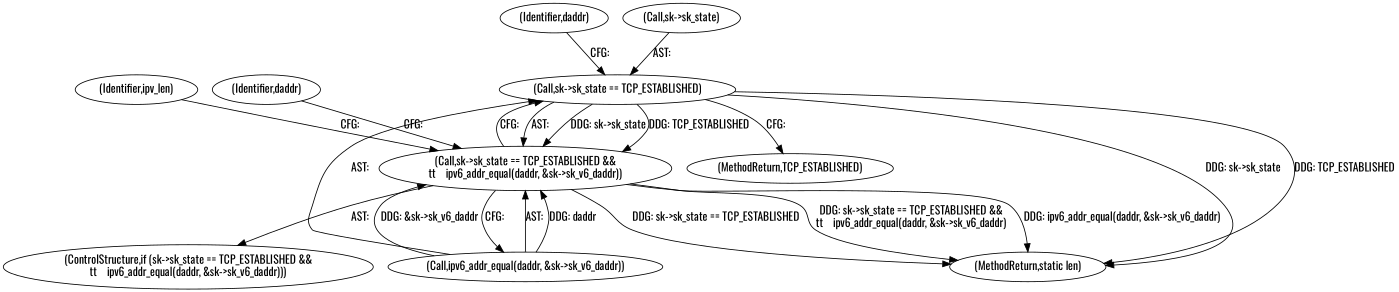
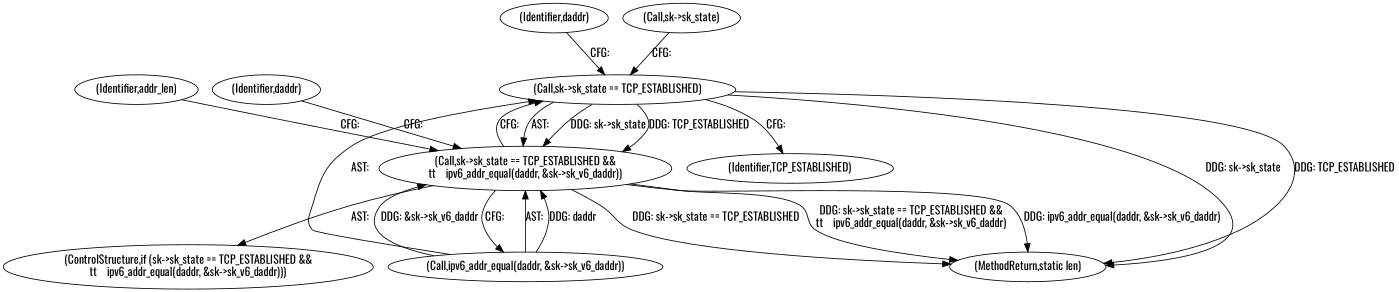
  digraph {
    fontname=Oswald
    node [fontname=Oswald]
    edge [fontname=Oswald]
    n1 [label="(Call,sk->sk_state == TCP_ESTABLISHED)"]
    n2 [label="(Call,sk->sk_state == TCP_ESTABLISHED &&\n\t\t    ipv6_addr_equal(daddr, &sk->sk_v6_daddr))"]
-   n3 [label="(MethodReturn,TCP_ESTABLISHED)"]
+   n3 [label="(Identifier,TCP_ESTABLISHED)"]
    n4 [label="(MethodReturn,static len)"]
    n5 [label="(ControlStructure,if (sk->sk_state == TCP_ESTABLISHED &&\n\t\t    ipv6_addr_equal(daddr, &sk->sk_v6_daddr)))"]
    n6 [label="(Call,ipv6_addr_equal(daddr, &sk->sk_v6_daddr))"]
-   n7 [label="(Identifier,ipv_len)"]
+   n7 [label="(Identifier,addr_len)"]
    n8 [label="(Identifier,daddr)"]
    n9 [label="(Identifier,daddr)"]
    n10 [label="(Call,sk->sk_state)"]
    n1 -> n2 [label="AST: "]
    n1 -> n2 [label="DDG: sk->sk_state"]
    n1 -> n2 [label="DDG: TCP_ESTABLISHED"]
    n1 -> n3 [label="CFG: "]
    n1 -> n4 [label="DDG: sk->sk_state"]
    n1 -> n4 [label="DDG: TCP_ESTABLISHED"]
    n2 -> n1 [label="CFG: "]
    n2 -> n4 [label="DDG: ipv6_addr_equal(daddr, &sk->sk_v6_daddr)"]
    n2 -> n4 [label="DDG: sk->sk_state == TCP_ESTABLISHED"]
    n2 -> n4 [label="DDG: sk->sk_state == TCP_ESTABLISHED &&\n\t\t    ipv6_addr_equal(daddr, &sk->sk_v6_daddr)"]
    n2 -> n5 [label="AST: "]
    n2 -> n6 [label="CFG: "]
    n6 -> n1 [label="AST: "]
    n6 -> n2 [label="AST: "]
    n6 -> n2 [label="DDG: daddr"]
    n6 -> n2 [label="DDG: &sk->sk_v6_daddr"]
    n7 -> n2 [label="CFG: "]
    n8 -> n2 [label="CFG: "]
    n9 -> n1 [label="CFG: "]
-   n10 -> n1 [label="AST: "]
+   n10 -> n1 [label="CFG: "]
  }
